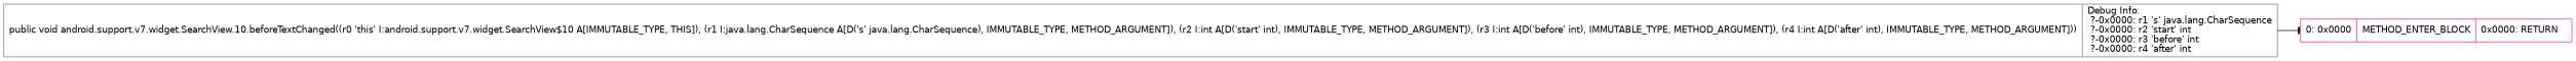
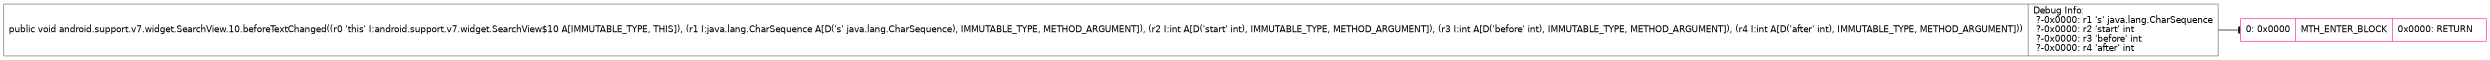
  digraph {
    rankdir=LR
    fontname="DejaVu Sans"
    node [shape=record fontname="DejaVu Sans"]
-   n1 [label="{0\:\ 0x0000|METHOD_ENTER_BLOCK\l|0x0000: RETURN   \l}" color=deeppink]
+   n1 [label="{0\:\ 0x0000|MTH_ENTER_BLOCK\l|0x0000: RETURN   \l}" color=deeppink]
    n2 [label="{public void android.support.v7.widget.SearchView.10.beforeTextChanged((r0 'this' I:android.support.v7.widget.SearchView$10 A[IMMUTABLE_TYPE, THIS]), (r1 I:java.lang.CharSequence A[D('s' java.lang.CharSequence), IMMUTABLE_TYPE, METHOD_ARGUMENT]), (r2 I:int A[D('start' int), IMMUTABLE_TYPE, METHOD_ARGUMENT]), (r3 I:int A[D('before' int), IMMUTABLE_TYPE, METHOD_ARGUMENT]), (r4 I:int A[D('after' int), IMMUTABLE_TYPE, METHOD_ARGUMENT]))  | Debug Info:\l  ?\-0x0000: r1 's' java.lang.CharSequence\l  ?\-0x0000: r2 'start' int\l  ?\-0x0000: r3 'before' int\l  ?\-0x0000: r4 'after' int\l}" color=gray40]
    n2 -> n1 [arrowhead=tee fontname="DejaVu Sans"]
  }
